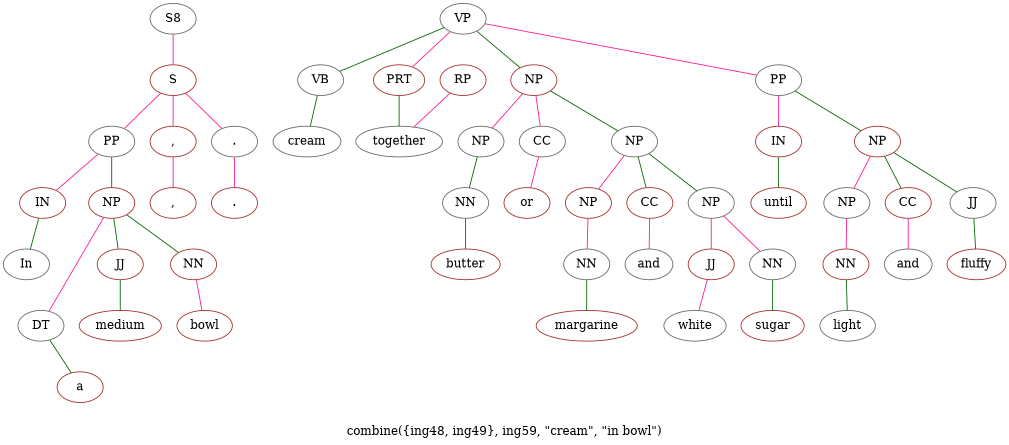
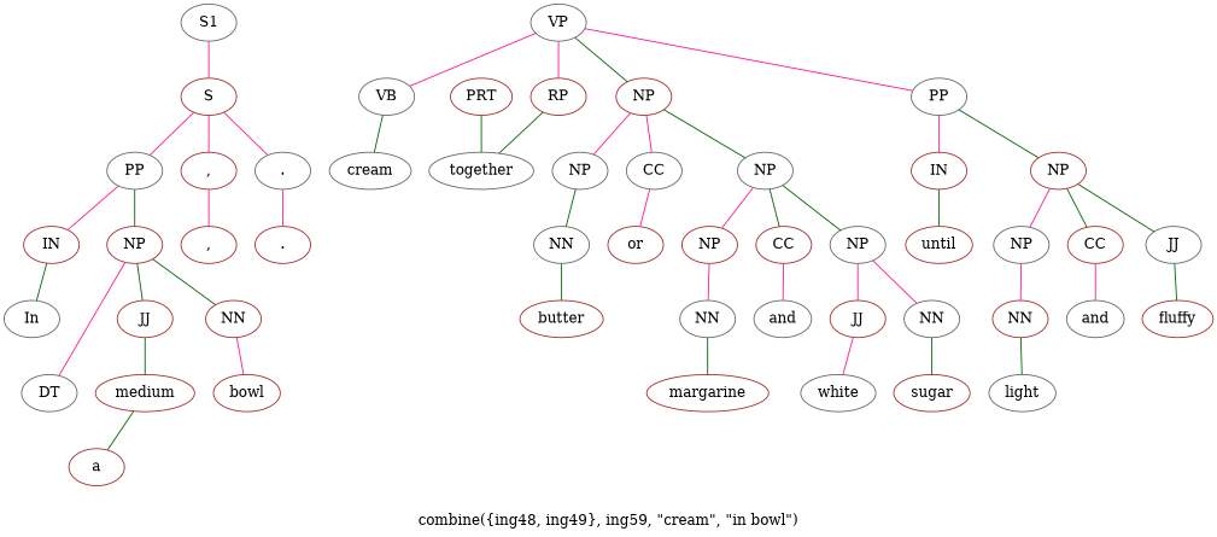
  graph {
    label="combine({ing48, ing49}, ing59, \"cream\", \"in bowl\")"
    node [color=brown]
    edge [color=deeppink]
-   n1 [color=gray40 label=S8]
+   n1 [color=gray40 label=S1]
    n2 [label=S]
    n3 [color=gray40 label=PP]
    n4 [label=","]
    n5 [color=gray40 label="."]
    n6 [label=IN]
    n7 [label=NP]
    n8 [label=","]
    n9 [color=gray40 label=VP]
    n10 [color=gray40 label=VB]
    n11 [label=PRT]
    n12 [label=NP]
    n13 [color=gray40 label=PP]
    n14 [label="."]
    n15 [color=gray40 label=In]
    n16 [color=gray40 label=DT]
    n17 [label=JJ]
    n18 [label=NN]
    n19 [label=a]
    n20 [label=medium]
    n21 [label=bowl]
    n22 [color=gray40 label=cream]
    n23 [color=gray40 label=together]
    n24 [color=gray40 label=NP]
    n25 [color=gray40 label=CC]
    n26 [color=gray40 label=NP]
    n27 [label=IN]
    n28 [label=NP]
    n29 [label=RP]
    n30 [color=gray40 label=NN]
    n31 [label=or]
    n32 [label=NP]
    n33 [label=CC]
    n34 [color=gray40 label=NP]
    n35 [label=butter]
    n36 [color=gray40 label=NN]
    n37 [color=gray40 label=and]
    n38 [label=JJ]
    n39 [color=gray40 label=NN]
    n40 [label=margarine]
    n41 [color=gray40 label=white]
    n42 [label=sugar]
    n43 [label=until]
    n44 [color=gray40 label=NP]
    n45 [label=CC]
    n46 [color=gray40 label=JJ]
    n47 [label=NN]
    n48 [color=gray40 label=and]
    n49 [label=fluffy]
    n50 [color=gray40 label=light]
    n1 -- n2
    n2 -- n3
    n2 -- n4
    n2 -- n5
    n3 -- n6
    n3 -- n7 [color=darkgreen]
    n4 -- n8
    n5 -- n14
    n6 -- n15 [color=darkgreen]
    n7 -- n16
    n7 -- n17 [color=darkgreen]
    n7 -- n18 [color=darkgreen]
-   n9 -- n10 [color=darkgreen]
-   n9 -- n11
+   n9 -- n10
+   n9 -- n29
    n9 -- n12 [color=darkgreen]
    n9 -- n13
    n10 -- n22 [color=darkgreen]
    n11 -- n23 [color=darkgreen]
    n12 -- n24
    n12 -- n25
    n12 -- n26 [color=darkgreen]
    n13 -- n27
    n13 -- n28 [color=darkgreen]
-   n16 -- n19 [color=darkgreen]
+   n20 -- n19 [color=darkgreen]
    n17 -- n20 [color=darkgreen]
    n18 -- n21
    n24 -- n30 [color=darkgreen]
    n25 -- n31
    n26 -- n32
    n26 -- n33 [color=darkgreen]
    n26 -- n34 [color=darkgreen]
    n27 -- n43 [color=darkgreen]
    n28 -- n44
    n28 -- n45 [color=darkgreen]
    n28 -- n46 [color=darkgreen]
-   n29 -- n23
+   n29 -- n23 [color=darkgreen]
    n30 -- n35 [color=darkgreen]
    n32 -- n36
    n33 -- n37
    n34 -- n38
    n34 -- n39
    n36 -- n40 [color=darkgreen]
    n38 -- n41
    n39 -- n42 [color=darkgreen]
    n44 -- n47
    n45 -- n48
    n46 -- n49 [color=darkgreen]
    n47 -- n50 [color=darkgreen]
  }
